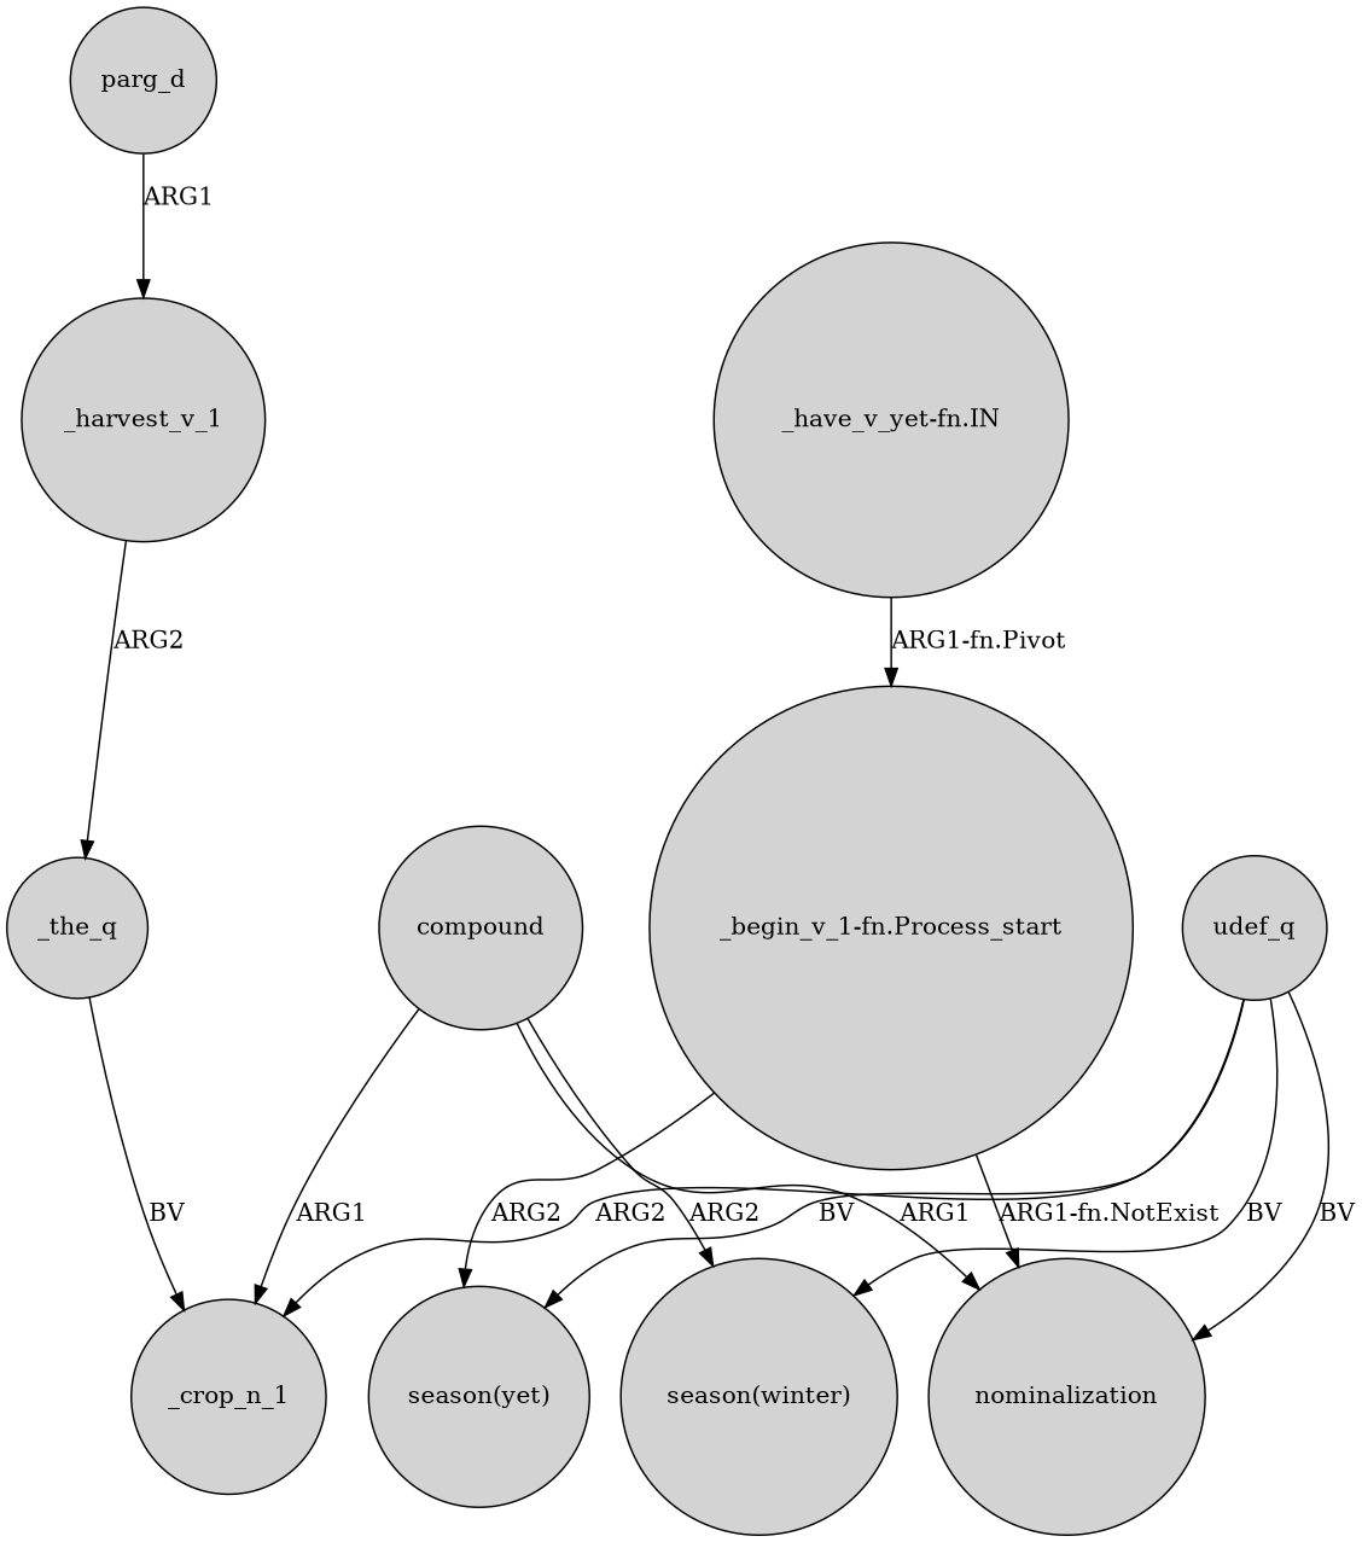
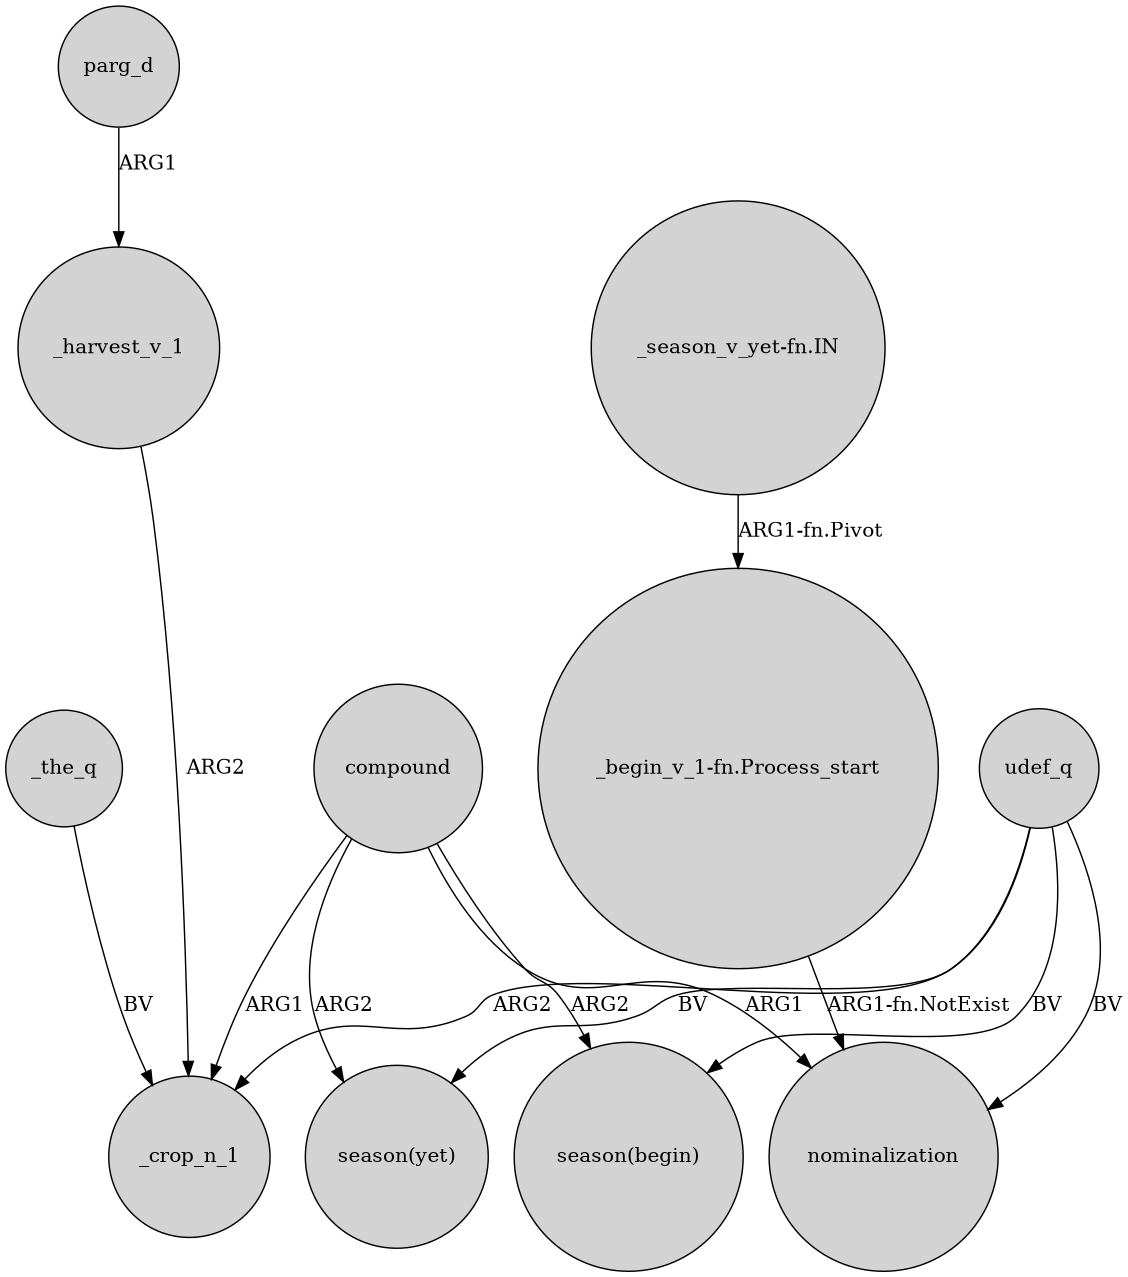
  digraph {
    node [shape=circle style=filled]
    _harvest_v_1
    _crop_n_1
    parg_d
    _the_q
    compound
    n6 [label="season(yet)"]
-   "season(winter)"
+   "season(winter)" [label="season(begin)"]
    nominalization
-   "_have_v_yet-fn.IN"
+   "_have_v_yet-fn.IN" [label="_season_v_yet-fn.IN"]
    "_begin_v_1-fn.Process_start"
    udef_q
-   _harvest_v_1 -> _the_q [label=ARG2]
+   _harvest_v_1 -> _crop_n_1 [label=ARG2]
    parg_d -> _harvest_v_1 [label=ARG1]
    _the_q -> _crop_n_1 [label=BV]
    compound -> _crop_n_1 [label=ARG1]
-   "_begin_v_1-fn.Process_start" -> n6 [label=ARG2]
+   compound -> n6 [label=ARG2]
    compound -> "season(winter)" [label=ARG2]
    compound -> nominalization [label=ARG1]
    "_have_v_yet-fn.IN" -> "_begin_v_1-fn.Process_start" [label="ARG1-fn.Pivot"]
    "_begin_v_1-fn.Process_start" -> nominalization [label="ARG1-fn.NotExist"]
    udef_q -> _crop_n_1 [label=ARG2]
    udef_q -> n6 [label=BV]
    udef_q -> "season(winter)" [label=BV]
    udef_q -> nominalization [label=BV]
  }
